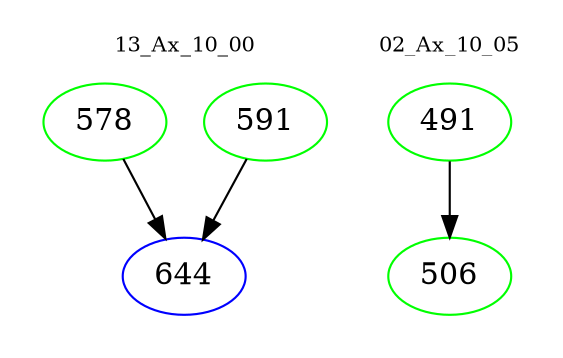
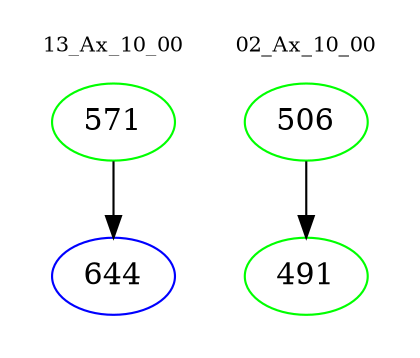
  digraph {
    node [color=green]
    edge [color=black]
-   n1 [label=591]
-   n2 [label=578]
+   n1 [label=571]
    n3 [color=blue label=644]
    n4 [label=506]
    n5 [label=491]
    subgraph cluster_1 {
      color=white
      fontsize=10
      label="13_Ax_10_00"
      n1
-     n2
      n3
    }
    subgraph cluster_2 {
      color=white
      fontsize=10
-     label="02_Ax_10_05"
+     label="02_Ax_10_00"
      n4
      n5
    }
    n1 -> n3
-   n2 -> n3
-   n5 -> n4
+   n4 -> n5
  }
